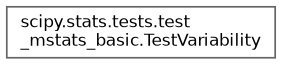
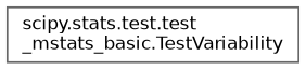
  digraph {
    rankdir=LR
-   n1 [color=grey40 fillcolor=white fontname=Helvetica fontsize=10 height=0.2 label="scipy.stats.tests.test\l_mstats_basic.TestVariability" shape=box style=filled width=0.4]
+   n1 [color=grey40 fillcolor=white fontname=Helvetica fontsize=10 height=0.2 label="scipy.stats.test.test\l_mstats_basic.TestVariability" shape=box style=filled width=0.4]
  }
